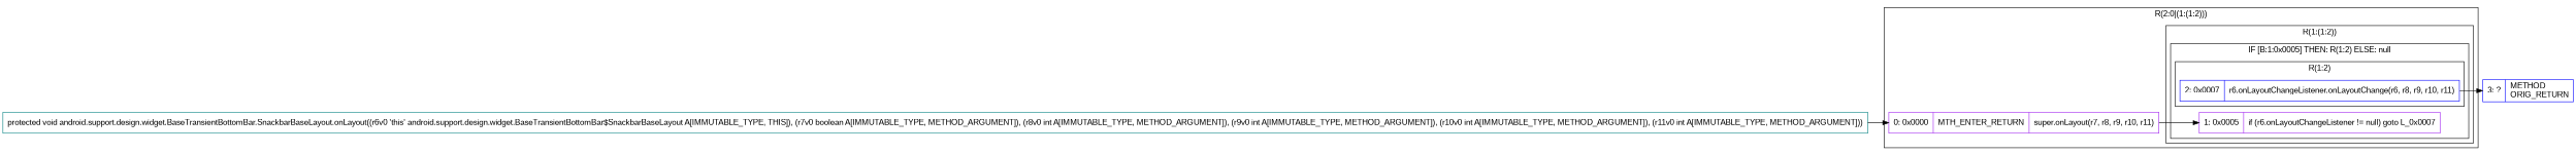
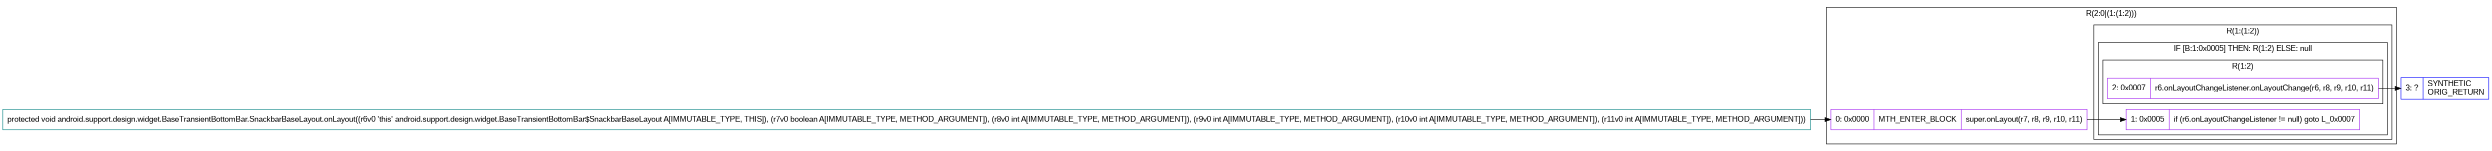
  digraph {
    fontname="Liberation Sans"
    rankdir=LR
    node [color=blue fontname="Liberation Sans" shape=record]
    edge [fontname="Liberation Sans"]
-   n1 [label="{2\:\ 0x0007|r6.onLayoutChangeListener.onLayoutChange(r6, r8, r9, r10, r11)\l}"]
+   n1 [color=purple label="{2\:\ 0x0007|r6.onLayoutChangeListener.onLayoutChange(r6, r8, r9, r10, r11)\l}"]
    n2 [color=purple label="{1\:\ 0x0005|if (r6.onLayoutChangeListener != null) goto L_0x0007\l}"]
-   n3 [color=purple label="{0\:\ 0x0000|MTH_ENTER_RETURN\l|super.onLayout(r7, r8, r9, r10, r11)\l}"]
-   n4 [label="{3\:\ ?|METHOD\lORIG_RETURN\l}"]
+   n3 [color=purple label="{0\:\ 0x0000|MTH_ENTER_BLOCK\l|super.onLayout(r7, r8, r9, r10, r11)\l}"]
+   n4 [label="{3\:\ ?|SYNTHETIC\lORIG_RETURN\l}"]
    n5 [color=teal label="{protected void android.support.design.widget.BaseTransientBottomBar.SnackbarBaseLayout.onLayout((r6v0 'this' android.support.design.widget.BaseTransientBottomBar$SnackbarBaseLayout A[IMMUTABLE_TYPE, THIS]), (r7v0 boolean A[IMMUTABLE_TYPE, METHOD_ARGUMENT]), (r8v0 int A[IMMUTABLE_TYPE, METHOD_ARGUMENT]), (r9v0 int A[IMMUTABLE_TYPE, METHOD_ARGUMENT]), (r10v0 int A[IMMUTABLE_TYPE, METHOD_ARGUMENT]), (r11v0 int A[IMMUTABLE_TYPE, METHOD_ARGUMENT])) }"]
    subgraph cluster_1 {
      label="R(2:0|(1:(1:2)))"
      n3
      subgraph cluster_2 {
        label="R(1:(1:2))"
        subgraph cluster_3 {
          label="IF [B:1:0x0005] THEN: R(1:2) ELSE: null"
          n2
          subgraph cluster_4 {
            label="R(1:2)"
            n1
          }
        }
      }
    }
    n1 -> n4
    n3 -> n2
    n5 -> n3
  }
